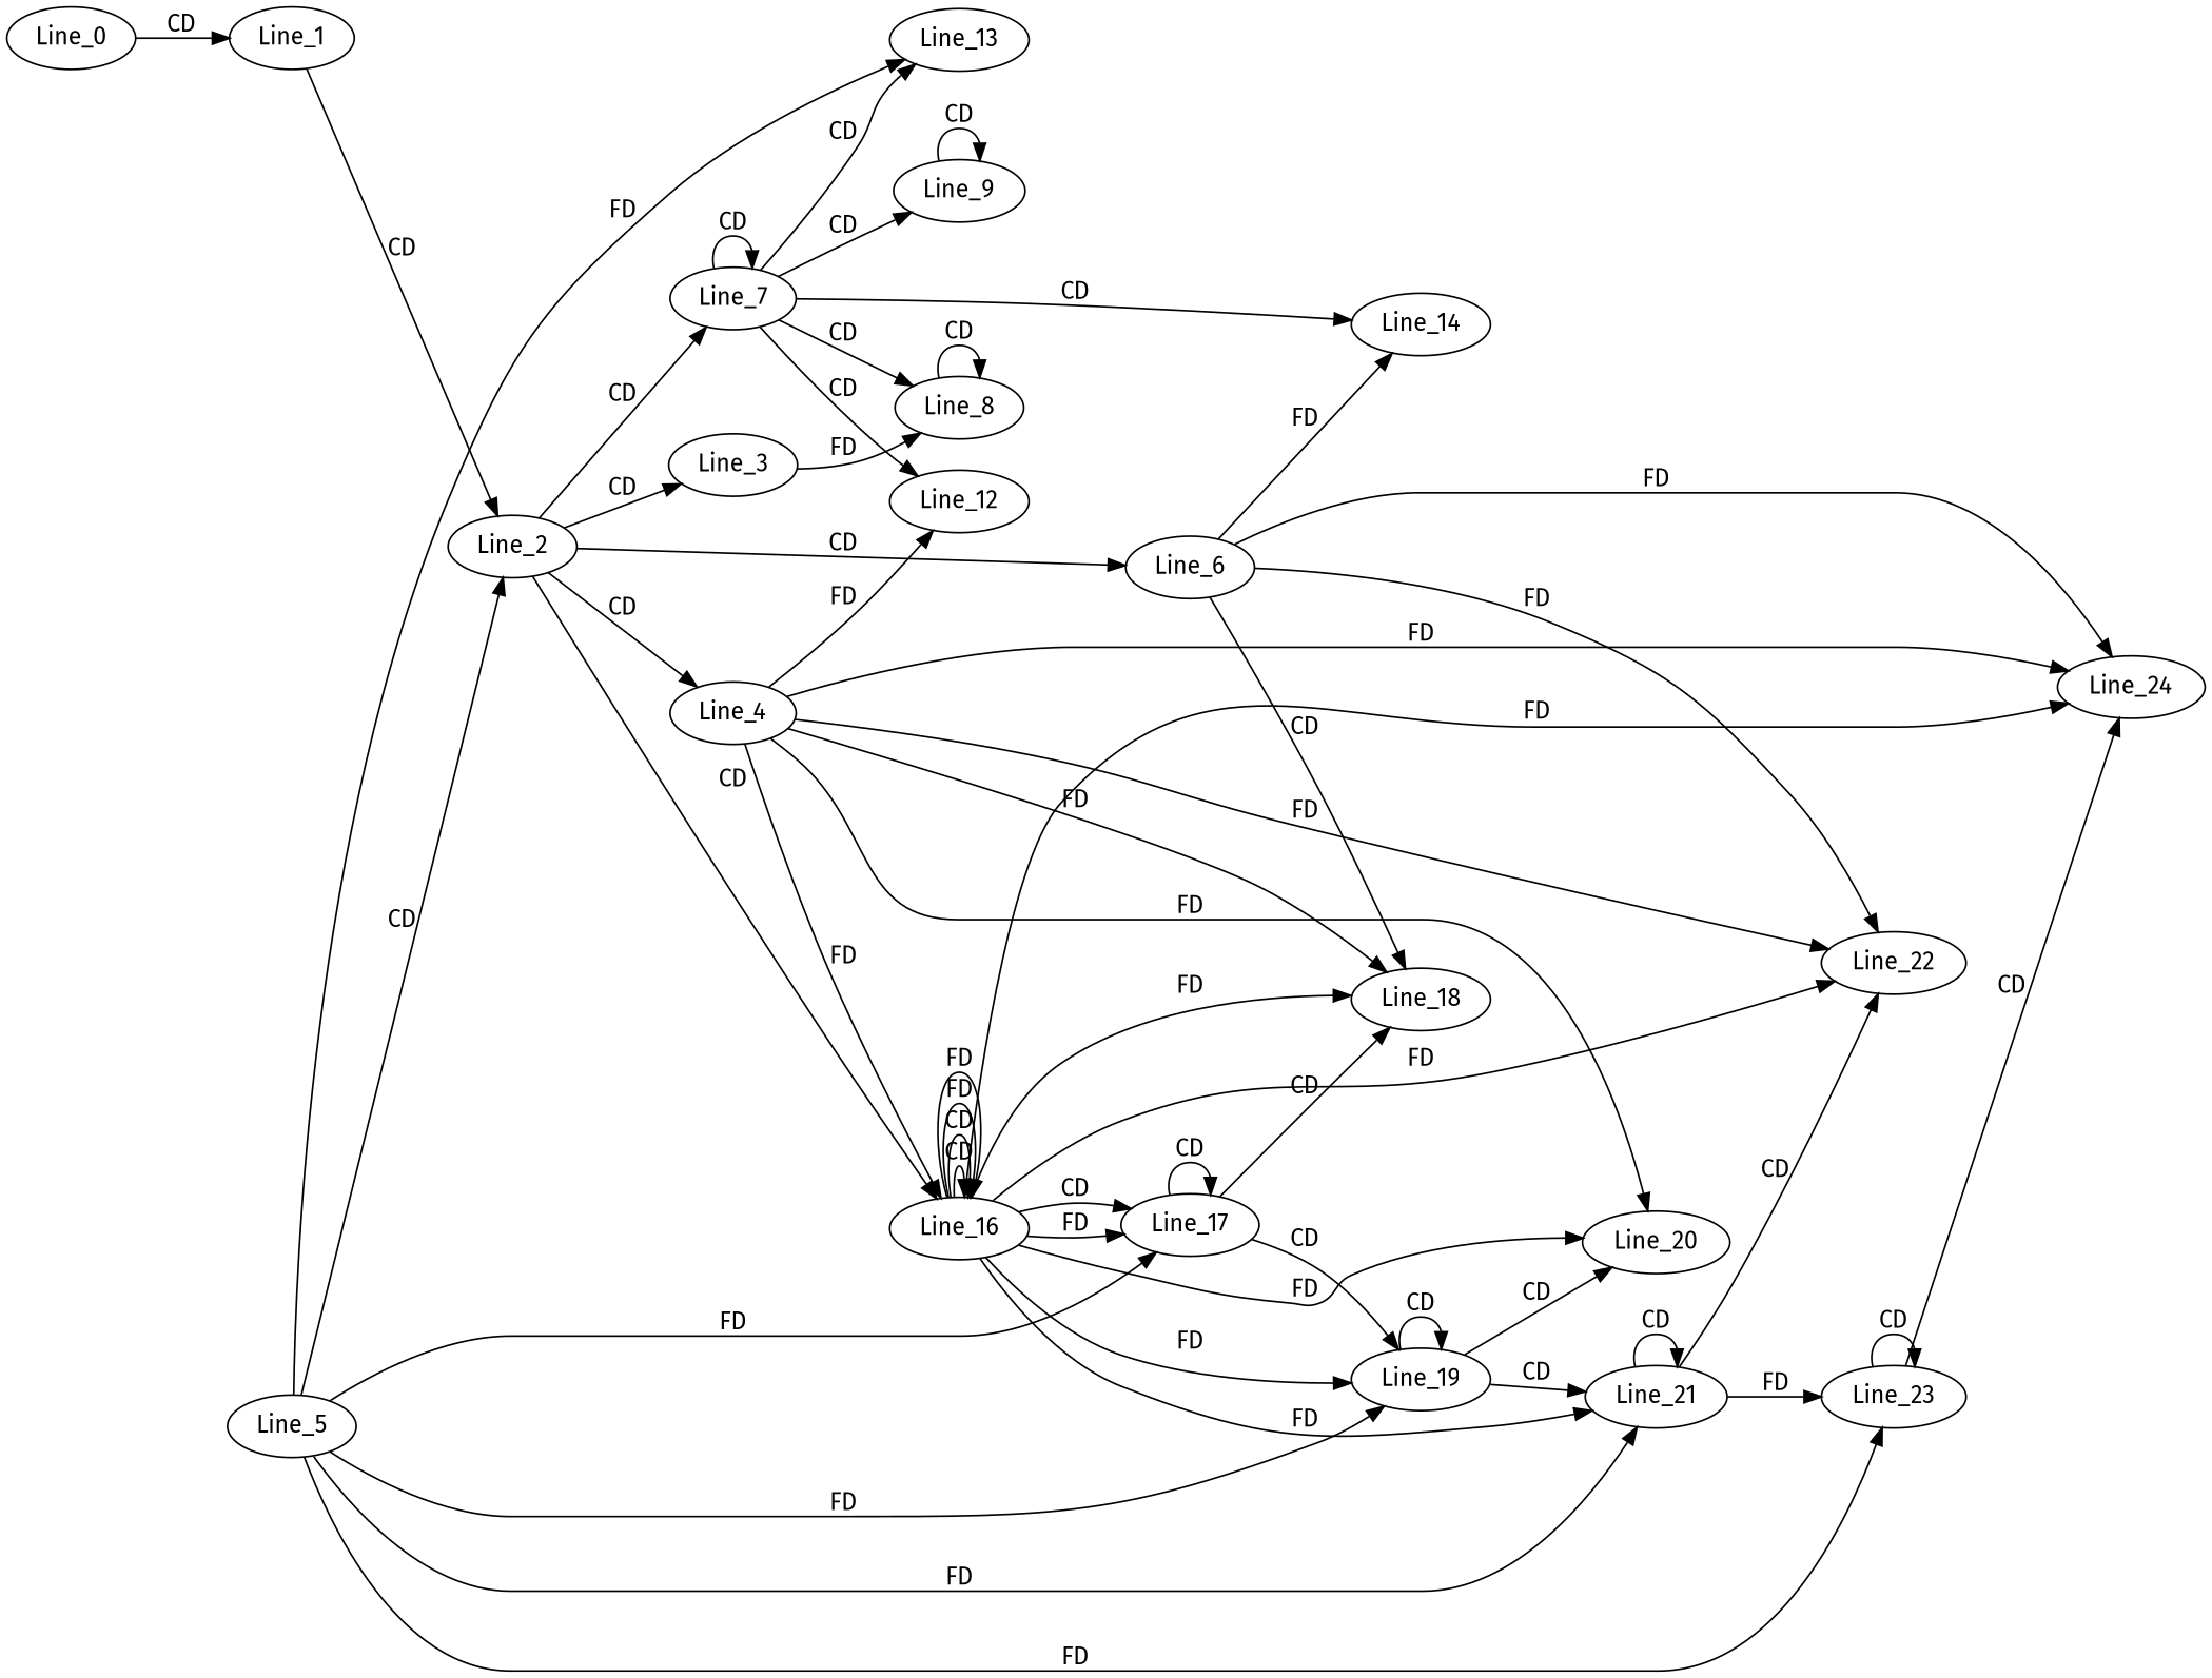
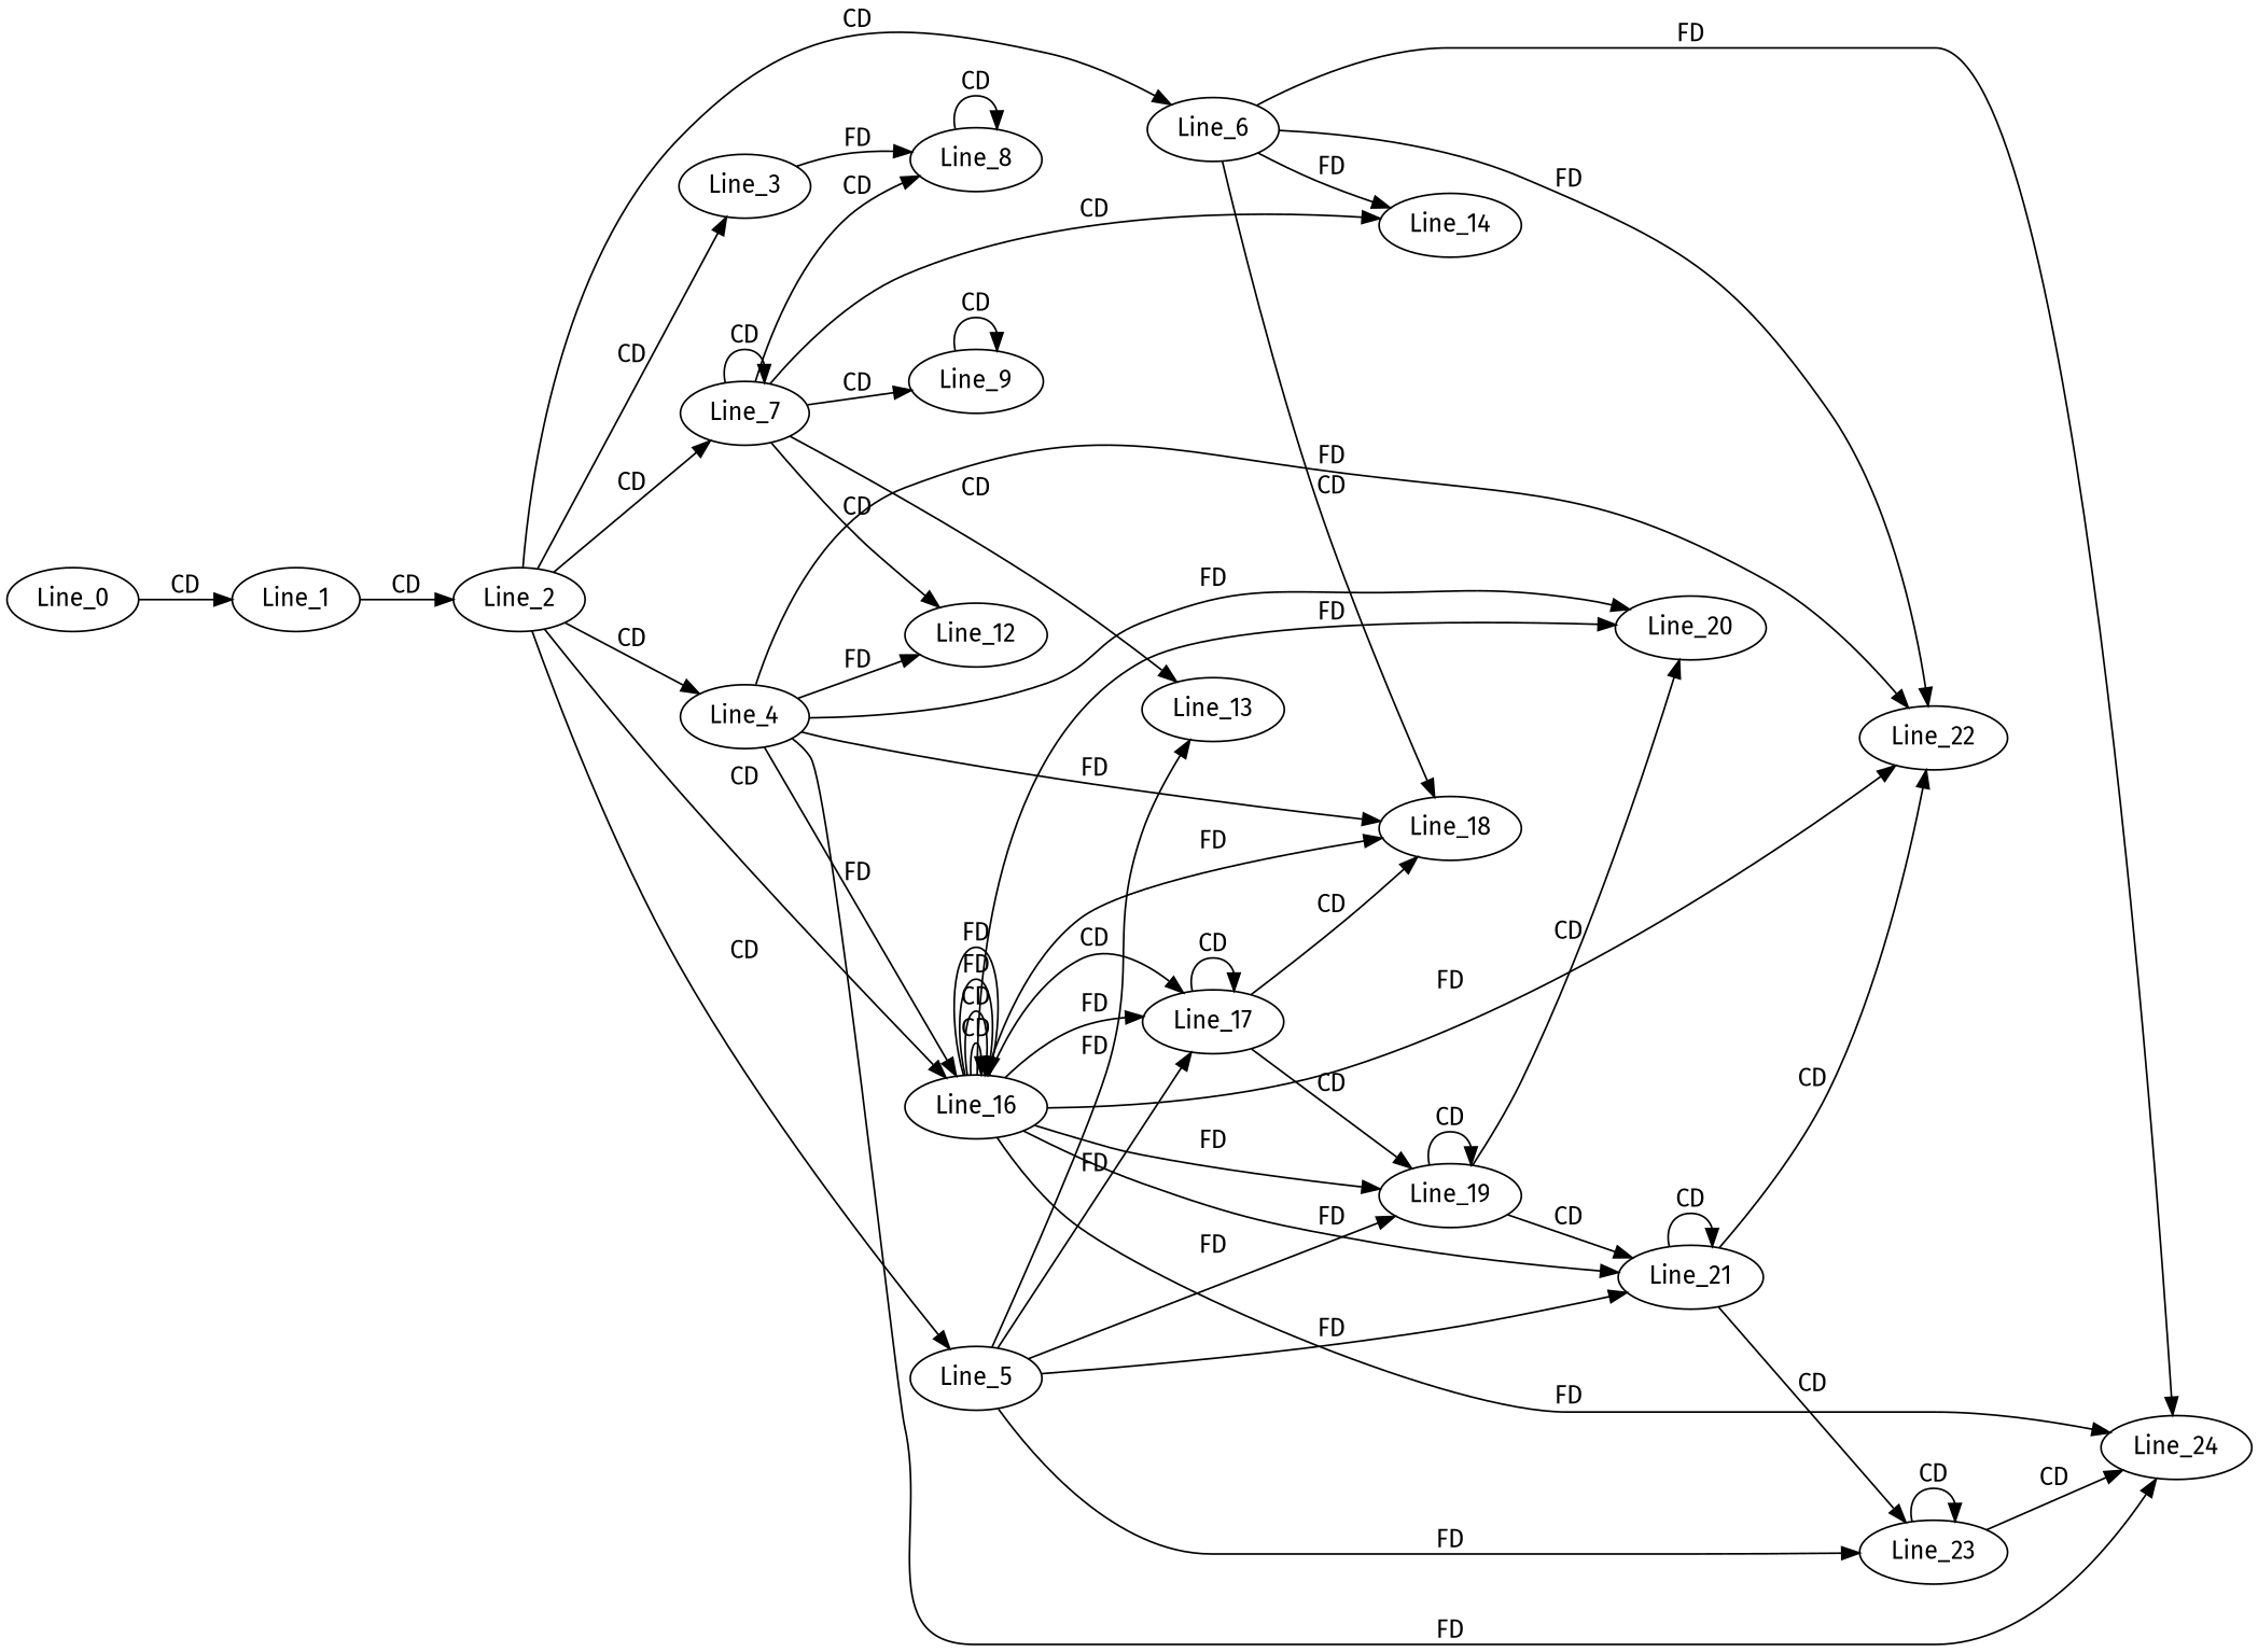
  digraph {
    fontname="Fira Sans"
    rankdir=LR
    node [fontname="Fira Sans"]
    edge [fontname="Fira Sans"]
    Line_0
    Line_1
    Line_2
    Line_3
    Line_4
    Line_5
    Line_6
    Line_7
    Line_16
    Line_8
    Line_12
    Line_18
    Line_20
    Line_22
    Line_24
    Line_13
    Line_17
    Line_19
    Line_21
    Line_23
    Line_14
    Line_9
    Line_0 -> Line_1 [label=CD]
    Line_1 -> Line_2 [label=CD]
    Line_2 -> Line_3 [label=CD]
    Line_2 -> Line_4 [label=CD]
-   Line_5 -> Line_2 [label=CD]
+   Line_2 -> Line_5 [label=CD]
    Line_2 -> Line_6 [label=CD]
    Line_2 -> Line_7 [label=CD]
    Line_2 -> Line_16 [label=CD]
    Line_3 -> Line_8 [label=FD]
    Line_4 -> Line_16 [label=FD]
    Line_4 -> Line_12 [label=FD]
    Line_4 -> Line_18 [label=FD]
    Line_4 -> Line_20 [label=FD]
    Line_4 -> Line_22 [label=FD]
    Line_4 -> Line_24 [label=FD]
    Line_5 -> Line_13 [label=FD]
    Line_5 -> Line_17 [label=FD]
    Line_5 -> Line_19 [label=FD]
    Line_5 -> Line_21 [label=FD]
    Line_5 -> Line_23 [label=FD]
    Line_6 -> Line_18 [label=CD]
    Line_6 -> Line_22 [label=FD]
    Line_6 -> Line_24 [label=FD]
    Line_6 -> Line_14 [label=FD]
    Line_7 -> Line_7 [label=CD]
    Line_7 -> Line_8 [label=CD]
    Line_7 -> Line_12 [label=CD]
    Line_7 -> Line_13 [label=CD]
    Line_7 -> Line_14 [label=CD]
    Line_7 -> Line_9 [label=CD]
    Line_16 -> Line_16 [label=CD]
    Line_16 -> Line_16 [label=CD]
    Line_16 -> Line_16 [label=FD]
    Line_16 -> Line_16 [label=FD]
    Line_16 -> Line_18 [label=FD]
    Line_16 -> Line_20 [label=FD]
    Line_16 -> Line_22 [label=FD]
    Line_16 -> Line_24 [label=FD]
    Line_16 -> Line_17 [label=CD]
    Line_16 -> Line_17 [label=FD]
    Line_16 -> Line_19 [label=FD]
    Line_16 -> Line_21 [label=FD]
    Line_8 -> Line_8 [label=CD]
    Line_17 -> Line_18 [label=CD]
    Line_17 -> Line_17 [label=CD]
    Line_17 -> Line_19 [label=CD]
    Line_19 -> Line_20 [label=CD]
    Line_19 -> Line_19 [label=CD]
    Line_19 -> Line_21 [label=CD]
    Line_21 -> Line_22 [label=CD]
    Line_21 -> Line_21 [label=CD]
-   Line_21 -> Line_23 [label=FD]
+   Line_21 -> Line_23 [label=CD]
    Line_23 -> Line_24 [label=CD]
    Line_23 -> Line_23 [label=CD]
    Line_9 -> Line_9 [label=CD]
  }
